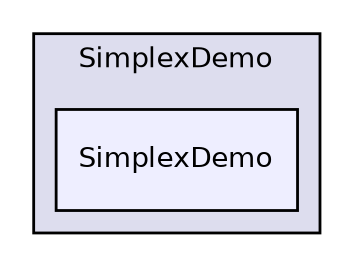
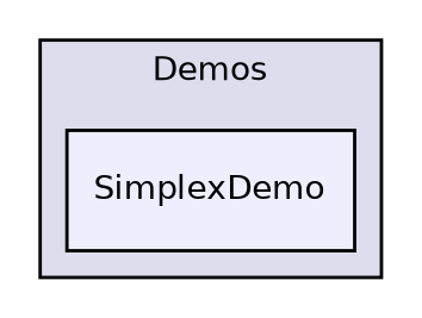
  digraph {
    compound=true
    rankdir=LR
    n1 [fillcolor="#eeeeff" fontname=Helvetica fontsize=10 label=SimplexDemo pencolor=black shape=box style=filled]
    subgraph cluster_1 {
      bgcolor="#ddddee"
      fontname=Helvetica
      fontsize=10
-     label=SimplexDemo
+     label=Demos
      pencolor=black
      n1
    }
  }
